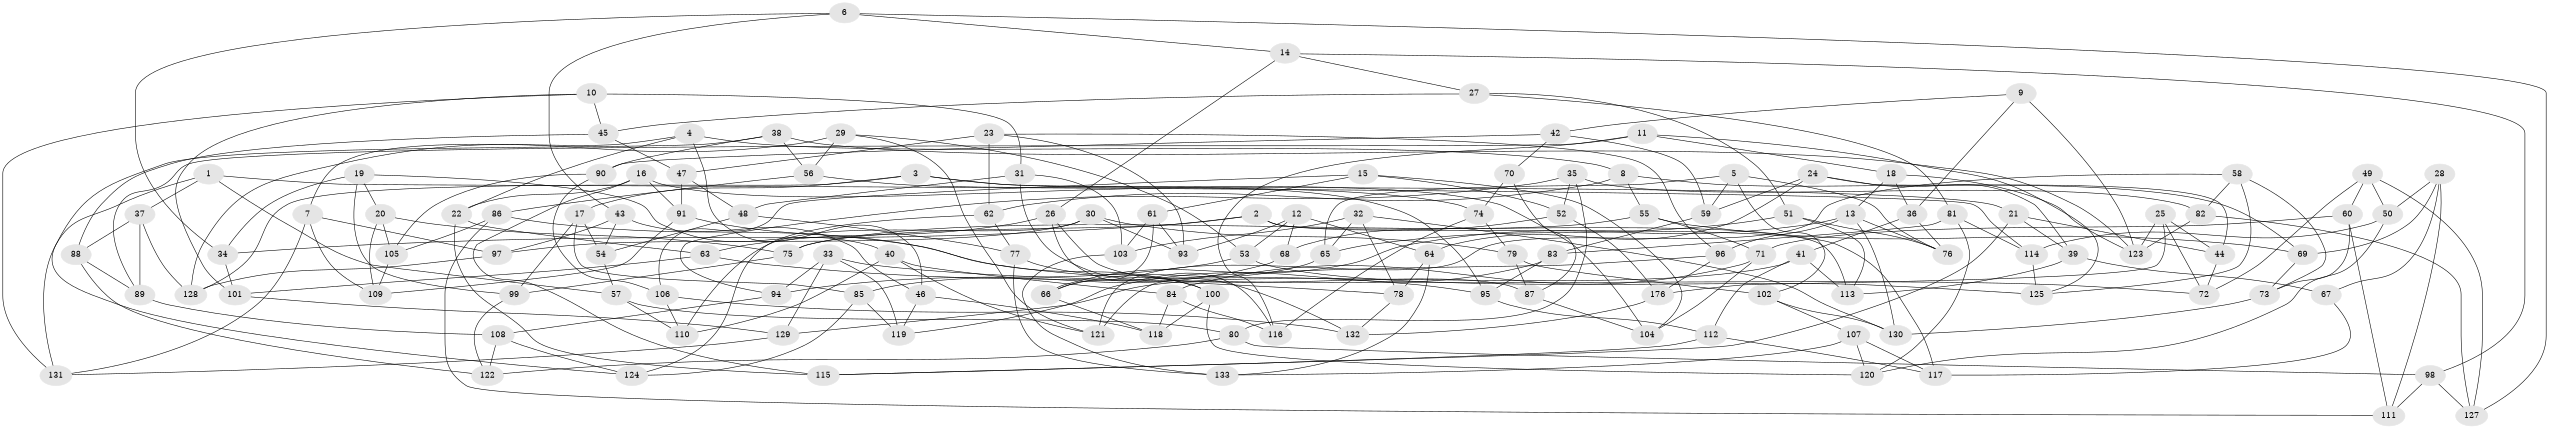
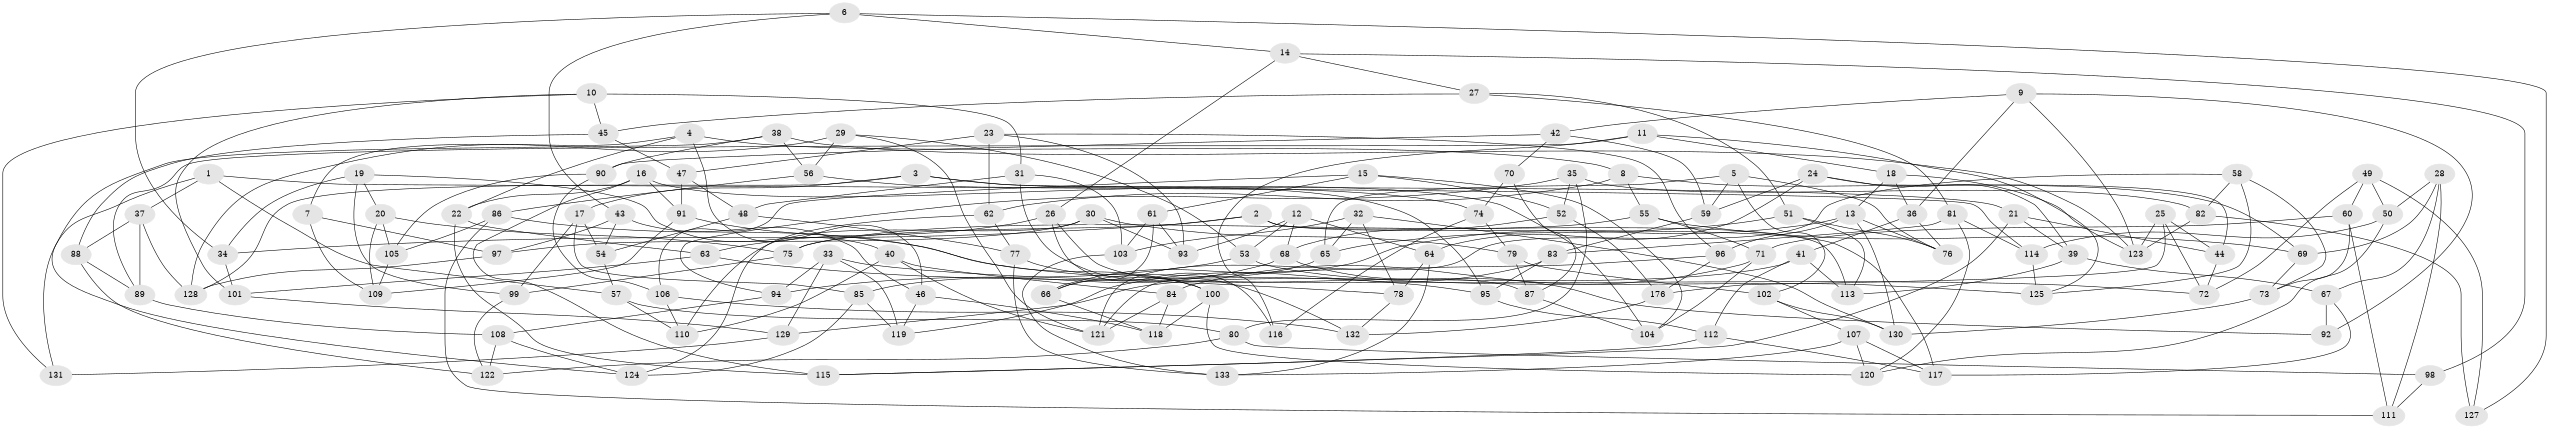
  graph {
    node [color=gray90 style=filled]
    1
    37
    57
    114
    131
    128
    89
    88
    110
    80
    125
    2
    34
    75
    113
    117
    101
    99
    3
    17
    21
    104
    54
    85
    115
    39
    44
    4
    7
    8
    22
    46
    97
    109
    55
    62
    69
    63
    119
    118
    5
    59
    65
    76
    102
    83
    66
    130
    107
    6
    14
    43
    127
    26
    27
    98
    71
    124
    77
    73
    9
    36
    42
+   92
    123
    41
    70
    90
    10
    31
    45
    48
    103
    132
    47
    129
    11
    18
    116
    13
    108
    12
    53
    64
    68
    93
    94
    78
    133
    96
    n91 [label=176]
    121
    87
    51
    81
    111
    15
    52
    61
    106
    16
    91
    95
    100
    112
    122
    74
    19
    20
    40
    105
    84
    67
    72
    23
    24
    25
    120
    28
    50
    29
    56
    86
    30
    79
    32
    33
    35
    82
    38
    49
    60
    58
    1 -- 37
    1 -- 57
    1 -- 114
    1 -- 131
    37 -- 128
    37 -- 89
    37 -- 88
    57 -- 110
    57 -- 80
    114 -- 125
    89 -- 108
    88 -- 89
    88 -- 122
    80 -- 98
    80 -- 122
    2 -- 34
    2 -- 75
    2 -- 113
    2 -- 117
    34 -- 101
    75 -- 99
    101 -- 129
    99 -- 122
    3 -- 128
    3 -- 17
    3 -- 21
    3 -- 104
    17 -- 99
    17 -- 54
    17 -- 85
    21 -- 115
    21 -- 39
    21 -- 44
    54 -- 57
    85 -- 119
    85 -- 124
    39 -- 113
    39 -- 67
    44 -- 72
    4 -- 7
    4 -- 8
    4 -- 22
    4 -- 46
-   7 -- 131
    7 -- 97
    7 -- 109
    8 -- 55
    8 -- 62
    8 -- 69
    22 -- 115
    22 -- 63
    46 -- 119
    46 -- 118
    97 -- 128
    55 -- 75
    55 -- 69
    55 -- 71
    62 -- 124
    62 -- 77
    69 -- 73
    63 -- 101
    63 -- 78
    5 -- 59
    5 -- 65
    5 -- 76
    5 -- 102
    59 -- 83
    65 -- 66
    102 -- 130
    102 -- 107
    83 -- 119
    83 -- 95
    66 -- 118
    107 -- 117
    107 -- 133
    107 -- 120
    6 -- 34
    6 -- 14
    6 -- 43
    6 -- 127
    14 -- 26
    14 -- 27
    14 -- 98
    43 -- 54
    43 -- 46
    43 -- 97
    26 -- 63
    26 -- 116
    26 -- 87
    27 -- 45
    27 -- 51
    27 -- 81
-   98 -- 127
    98 -- 111
    71 -- 104
    71 -- 84
    77 -- 133
    77 -- 100
    73 -- 130
    9 -- 36
    9 -- 42
+   9 -- 92
    9 -- 123
    36 -- 76
    36 -- 41
    42 -- 59
    42 -- 70
    42 -- 90
    41 -- 113
    41 -- 129
    41 -- 112
    70 -- 87
    70 -- 74
    90 -- 106
    90 -- 105
    10 -- 131
    10 -- 101
    10 -- 31
    10 -- 45
    31 -- 48
    31 -- 103
    31 -- 132
    45 -- 88
    45 -- 47
    48 -- 54
    48 -- 77
    103 -- 133
    47 -- 48
    47 -- 91
    129 -- 131
    11 -- 89
    11 -- 125
    11 -- 18
    11 -- 116
    18 -- 36
    18 -- 123
    18 -- 13
    13 -- 76
    13 -- 66
    13 -- 130
    13 -- 96
    108 -- 124
    108 -- 122
    12 -- 53
    12 -- 64
    12 -- 68
    12 -- 93
    53 -- 125
    53 -- 94
    64 -- 78
    64 -- 133
    68 -- 85
+   68 -- 92
    94 -- 108
    78 -- 132
    96 -- n91
    96 -- 121
    n91 -- 132
    87 -- 104
    51 -- 113
    51 -- 65
    51 -- 76
    81 -- 114
    81 -- 83
    81 -- 120
    15 -- 104
    15 -- 52
    15 -- 61
    15 -- 106
    52 -- 68
    52 -- n91
    61 -- 66
    61 -- 103
    61 -- 93
    106 -- 110
    106 -- 132
    16 -- 115
    16 -- 22
    16 -- 91
    16 -- 95
    91 -- 109
    91 -- 100
    95 -- 112
    100 -- 118
    100 -- 120
    112 -- 117
    112 -- 115
    74 -- 116
    74 -- 79
    19 -- 34
    19 -- 99
    19 -- 20
    19 -- 40
    20 -- 75
    20 -- 109
    20 -- 105
    40 -- 110
    40 -- 121
    40 -- 84
    105 -- 109
    84 -- 118
-   84 -- 116
+   84 -- 121
    67 -- 117
+   67 -- 92
    23 -- 62
    23 -- 47
    23 -- 93
    23 -- 96
    24 -- 39
    24 -- 44
    24 -- 59
    24 -- 64
    25 -- 44
    25 -- 123
    25 -- n91
    25 -- 72
    28 -- 69
    28 -- 111
    28 -- 67
    28 -- 50
    50 -- 114
    50 -- 120
    29 -- 128
    29 -- 53
    29 -- 121
    29 -- 56
    56 -- 74
    56 -- 86
    86 -- 111
    86 -- 95
    86 -- 105
    30 -- 110
    30 -- 97
    30 -- 93
    30 -- 79
    79 -- 102
    79 -- 87
    32 -- 65
    32 -- 130
    32 -- 103
    32 -- 78
    33 -- 119
    33 -- 129
    33 -- 94
    33 -- 72
    35 -- 80
    35 -- 94
    35 -- 52
    35 -- 82
    82 -- 127
    82 -- 123
    38 -- 124
    38 -- 123
    38 -- 90
    38 -- 56
    49 -- 127
    49 -- 72
    49 -- 50
    49 -- 60
    60 -- 71
    60 -- 73
    60 -- 111
    58 -- 125
    58 -- 73
    58 -- 121
    58 -- 82
  }
